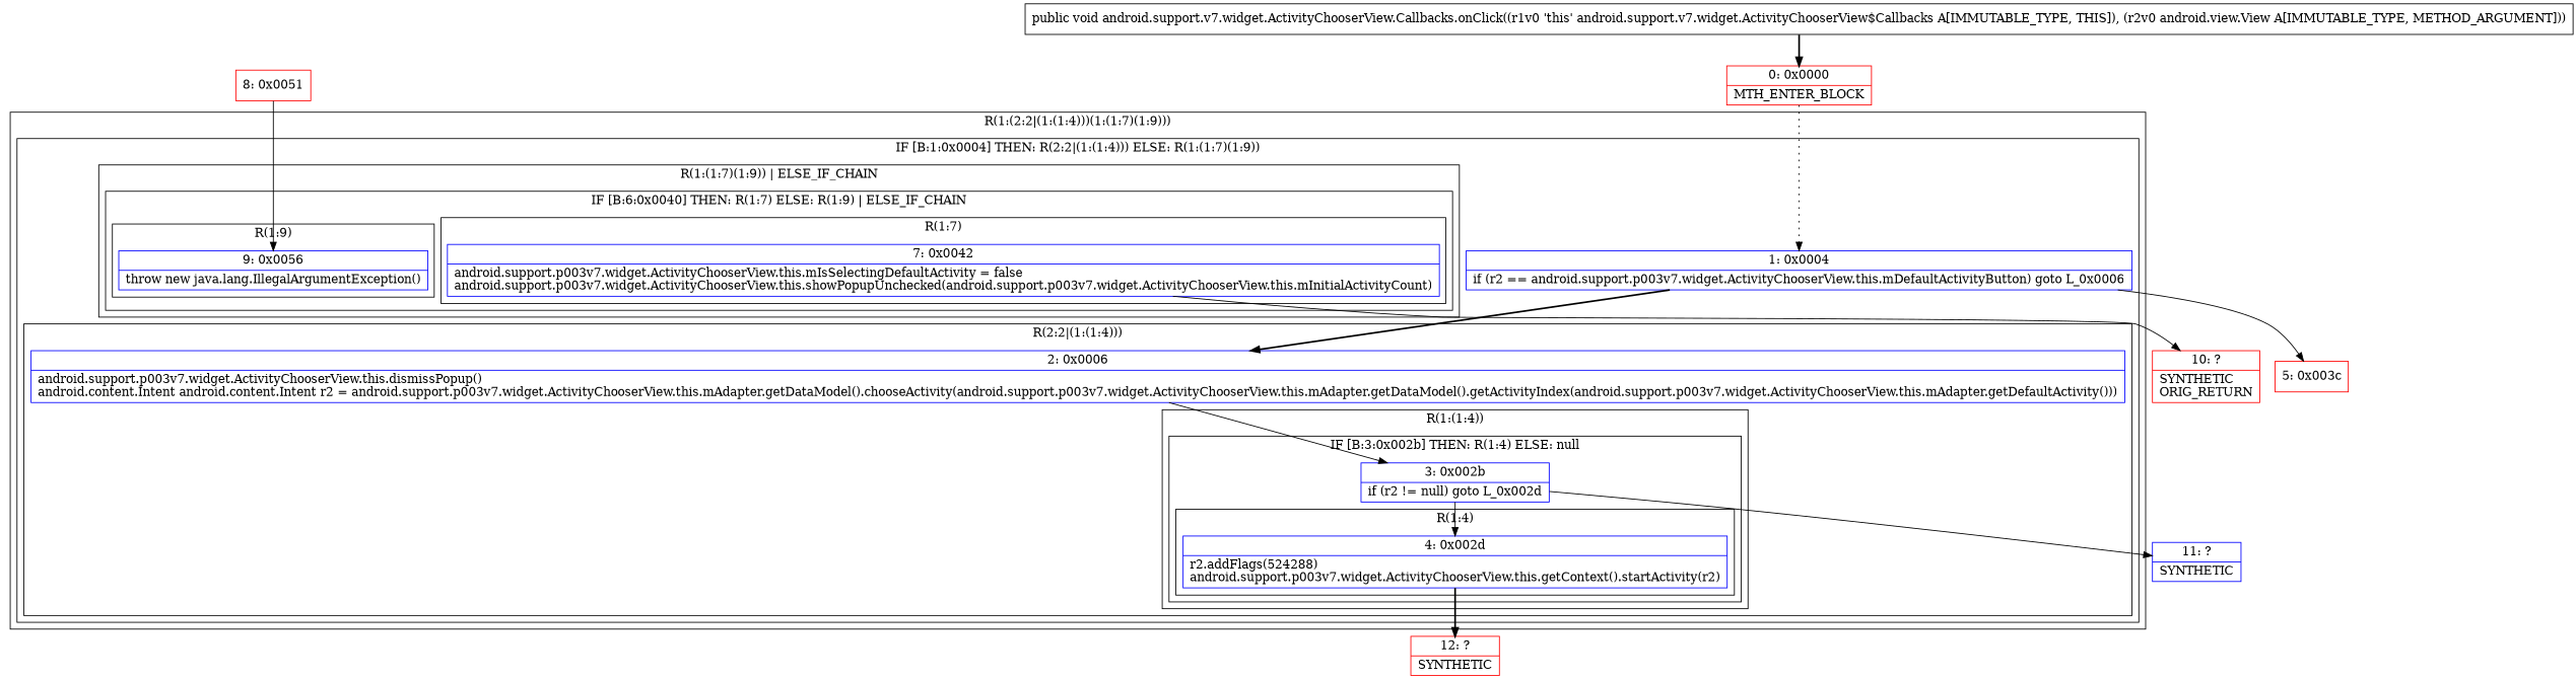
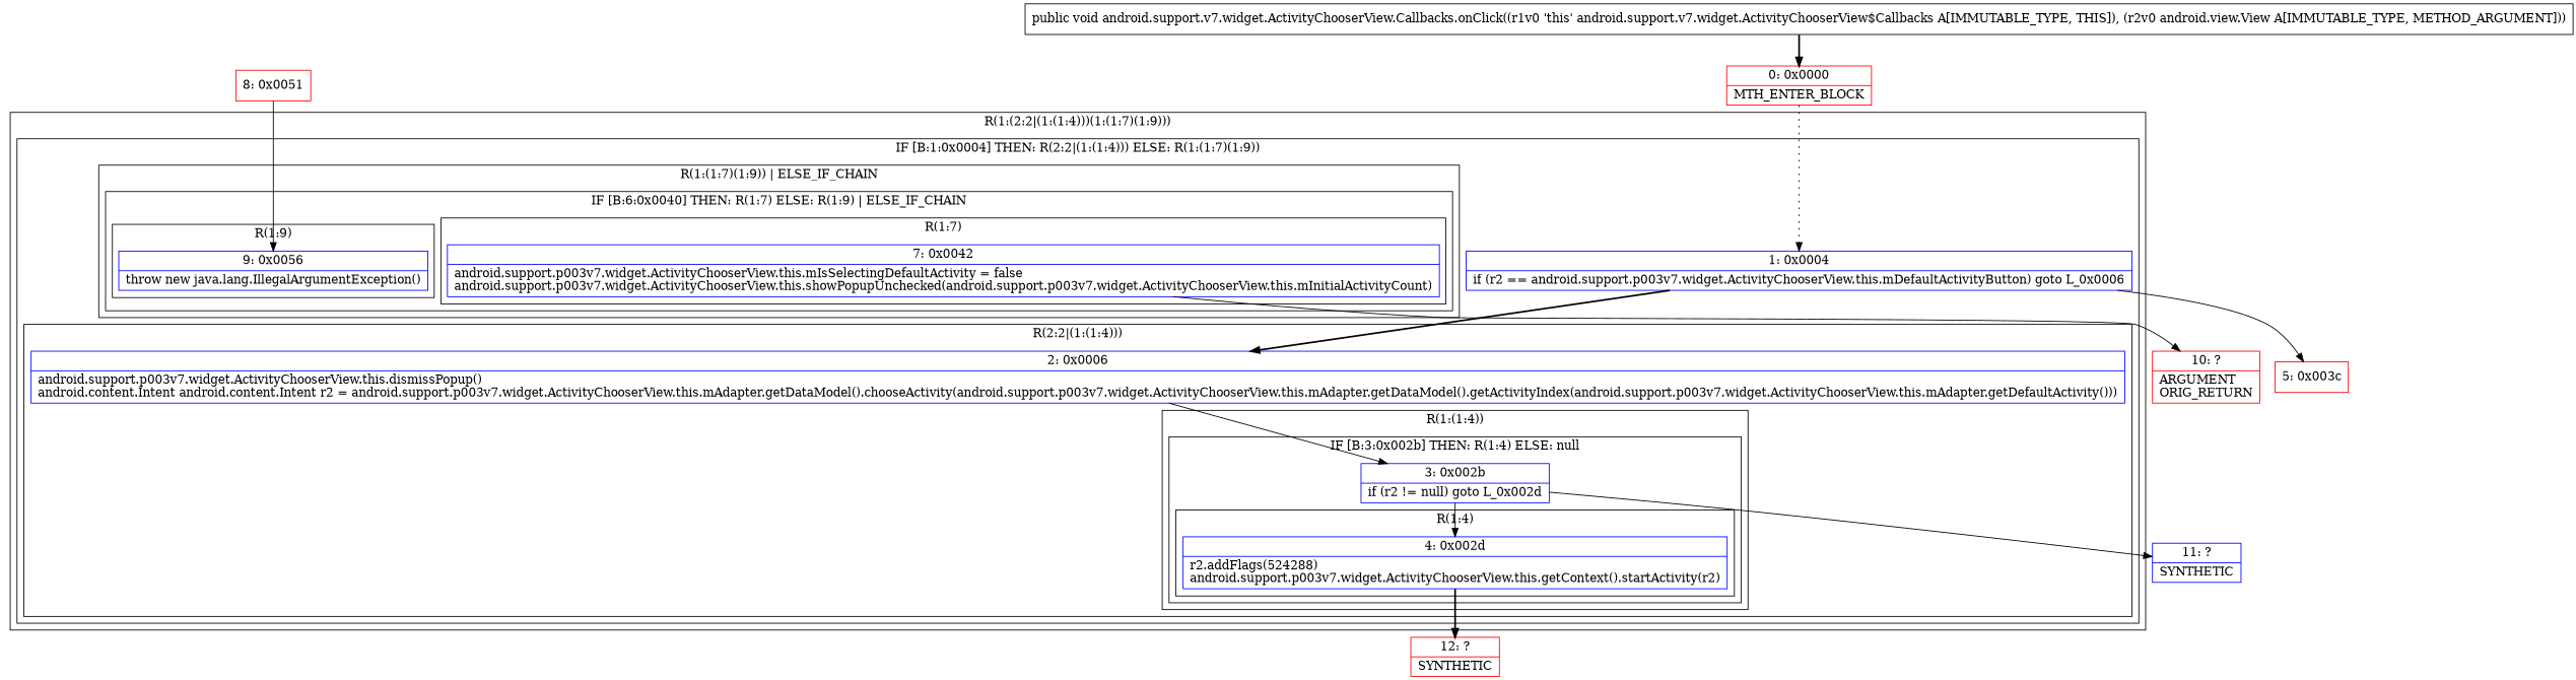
  digraph {
    node [color=blue shape=record]
    edge [style=solid]
    n1 [label="{4\:\ 0x002d|r2.addFlags(524288)\landroid.support.p003v7.widget.ActivityChooserView.this.getContext().startActivity(r2)\l}"]
    n2 [label="{3\:\ 0x002b|if (r2 != null) goto L_0x002d\l}"]
    n3 [label="{2\:\ 0x0006|android.support.p003v7.widget.ActivityChooserView.this.dismissPopup()\landroid.content.Intent android.content.Intent r2 = android.support.p003v7.widget.ActivityChooserView.this.mAdapter.getDataModel().chooseActivity(android.support.p003v7.widget.ActivityChooserView.this.mAdapter.getDataModel().getActivityIndex(android.support.p003v7.widget.ActivityChooserView.this.mAdapter.getDefaultActivity()))\l}"]
    n4 [label="{7\:\ 0x0042|android.support.p003v7.widget.ActivityChooserView.this.mIsSelectingDefaultActivity = false\landroid.support.p003v7.widget.ActivityChooserView.this.showPopupUnchecked(android.support.p003v7.widget.ActivityChooserView.this.mInitialActivityCount)\l}"]
    n5 [label="{9\:\ 0x0056|throw new java.lang.IllegalArgumentException()\l}"]
    n6 [label="{1\:\ 0x0004|if (r2 == android.support.p003v7.widget.ActivityChooserView.this.mDefaultActivityButton) goto L_0x0006\l}"]
    n7 [color=red label="{12\:\ ?|SYNTHETIC\l}"]
    n8 [label="{11\:\ ?|SYNTHETIC\l}"]
-   n9 [color=red label="{10\:\ ?|SYNTHETIC\lORIG_RETURN\l}"]
+   n9 [color=red label="{10\:\ ?|ARGUMENT\lORIG_RETURN\l}"]
    n10 [color=red label="{5\:\ 0x003c}"]
    n11 [color=red label="{8\:\ 0x0051}"]
    n12 [color=red label="{0\:\ 0x0000|MTH_ENTER_BLOCK\l}"]
    n13 [label="{public void android.support.v7.widget.ActivityChooserView.Callbacks.onClick((r1v0 'this' android.support.v7.widget.ActivityChooserView$Callbacks A[IMMUTABLE_TYPE, THIS]), (r2v0 android.view.View A[IMMUTABLE_TYPE, METHOD_ARGUMENT])) }" color=""]
    subgraph cluster_1 {
      label="R(1:(2:2|(1:(1:4)))(1:(1:7)(1:9)))"
      subgraph cluster_2 {
        label="IF [B:1:0x0004] THEN: R(2:2|(1:(1:4))) ELSE: R(1:(1:7)(1:9))"
        n6
        subgraph cluster_3 {
          label="R(2:2|(1:(1:4)))"
          n3
          subgraph cluster_4 {
            label="R(1:(1:4))"
            subgraph cluster_5 {
              label="IF [B:3:0x002b] THEN: R(1:4) ELSE: null"
              n2
              subgraph cluster_6 {
                label="R(1:4)"
                n1
              }
            }
          }
        }
        subgraph cluster_7 {
          label="R(1:(1:7)(1:9)) | ELSE_IF_CHAIN\l"
          subgraph cluster_8 {
            label="IF [B:6:0x0040] THEN: R(1:7) ELSE: R(1:9) | ELSE_IF_CHAIN\l"
            subgraph cluster_9 {
              label="R(1:7)"
              n4
            }
            subgraph cluster_10 {
              label="R(1:9)"
              n5
            }
          }
        }
      }
    }
    n1 -> n7 [style=bold]
    n2 -> n1
    n2 -> n8
    n3 -> n2
    n4 -> n9
    n6 -> n3 [style=bold]
    n6 -> n10
    n11 -> n5
    n12 -> n6 [style=dotted]
    n13 -> n12 [style=bold]
  }
